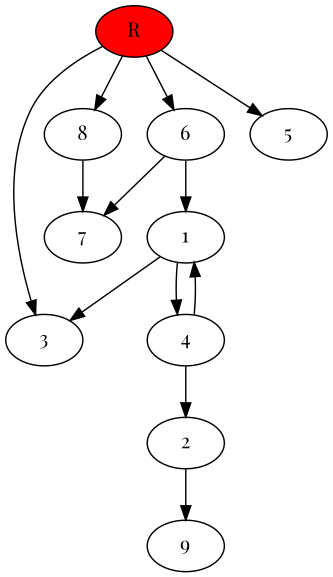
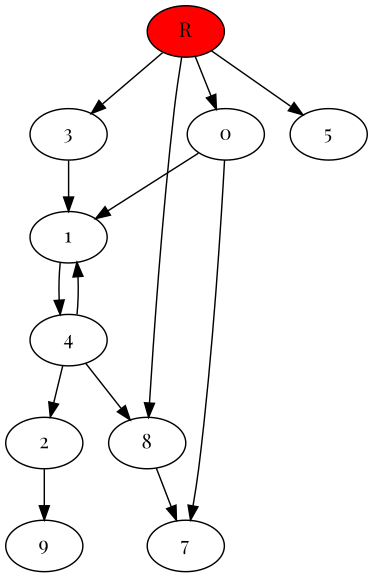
  digraph {
    fontname="Playfair Display"
    node [fontname="Playfair Display"]
    edge [fontname="Playfair Display"]
    1
    4
    8
    2
    7
    9
    3
-   6
+   6 [label=0]
    R [fillcolor="#ff0000" style=filled]
    5
    1 -> 4
    4 -> 1
+   4 -> 8
    4 -> 2
    8 -> 7
    2 -> 9
-   1 -> 3
+   3 -> 1
    6 -> 1
    6 -> 7
    R -> 8
    R -> 3
    R -> 6
    R -> 5
  }
